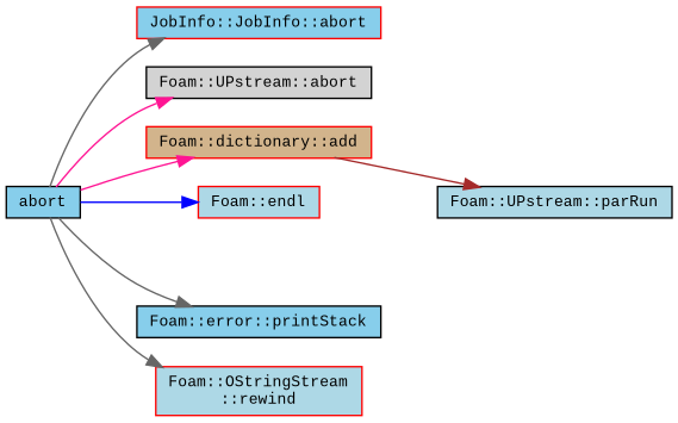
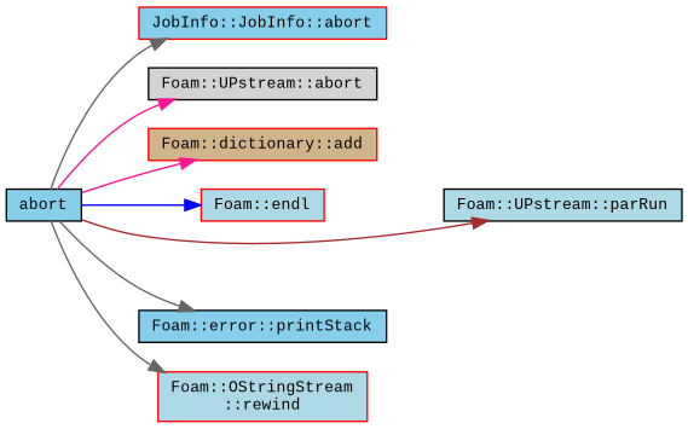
  digraph {
    fontname="Liberation Mono"
    rankdir=LR
    node [color=black fillcolor=skyblue fontname="Liberation Mono" fontsize=10 shape=record style=filled]
    edge [color=gray40 fontname="Liberation Mono" fontsize=10 labelfontname=Helvetica labelfontsize=10 style=solid]
    n1 [fontcolor=black height=0.2 label=abort width=0.4]
    n2 [color=red height=0.2 label="JobInfo::JobInfo::abort" width=0.4]
    n3 [fillcolor=lightgrey height=0.2 label="Foam::UPstream::abort" width=0.4]
    n4 [color=red fillcolor=tan height=0.2 label="Foam::dictionary::add" width=0.4]
    n5 [color=red fillcolor=lightblue height=0.2 label="Foam::endl" width=0.4]
    n6 [fillcolor=lightblue height=0.2 label="Foam::UPstream::parRun" width=0.4]
    n7 [height=0.2 label="Foam::error::printStack" width=0.4]
    n8 [color=red fillcolor=lightblue height=0.2 label="Foam::OStringStream\l::rewind" width=0.4]
    n1 -> n2
    n1 -> n3 [color=deeppink]
    n1 -> n4 [color=deeppink]
    n1 -> n5 [color=blue]
-   n4 -> n6 [color=brown]
+   n1 -> n6 [color=brown]
    n1 -> n7
    n1 -> n8
  }
